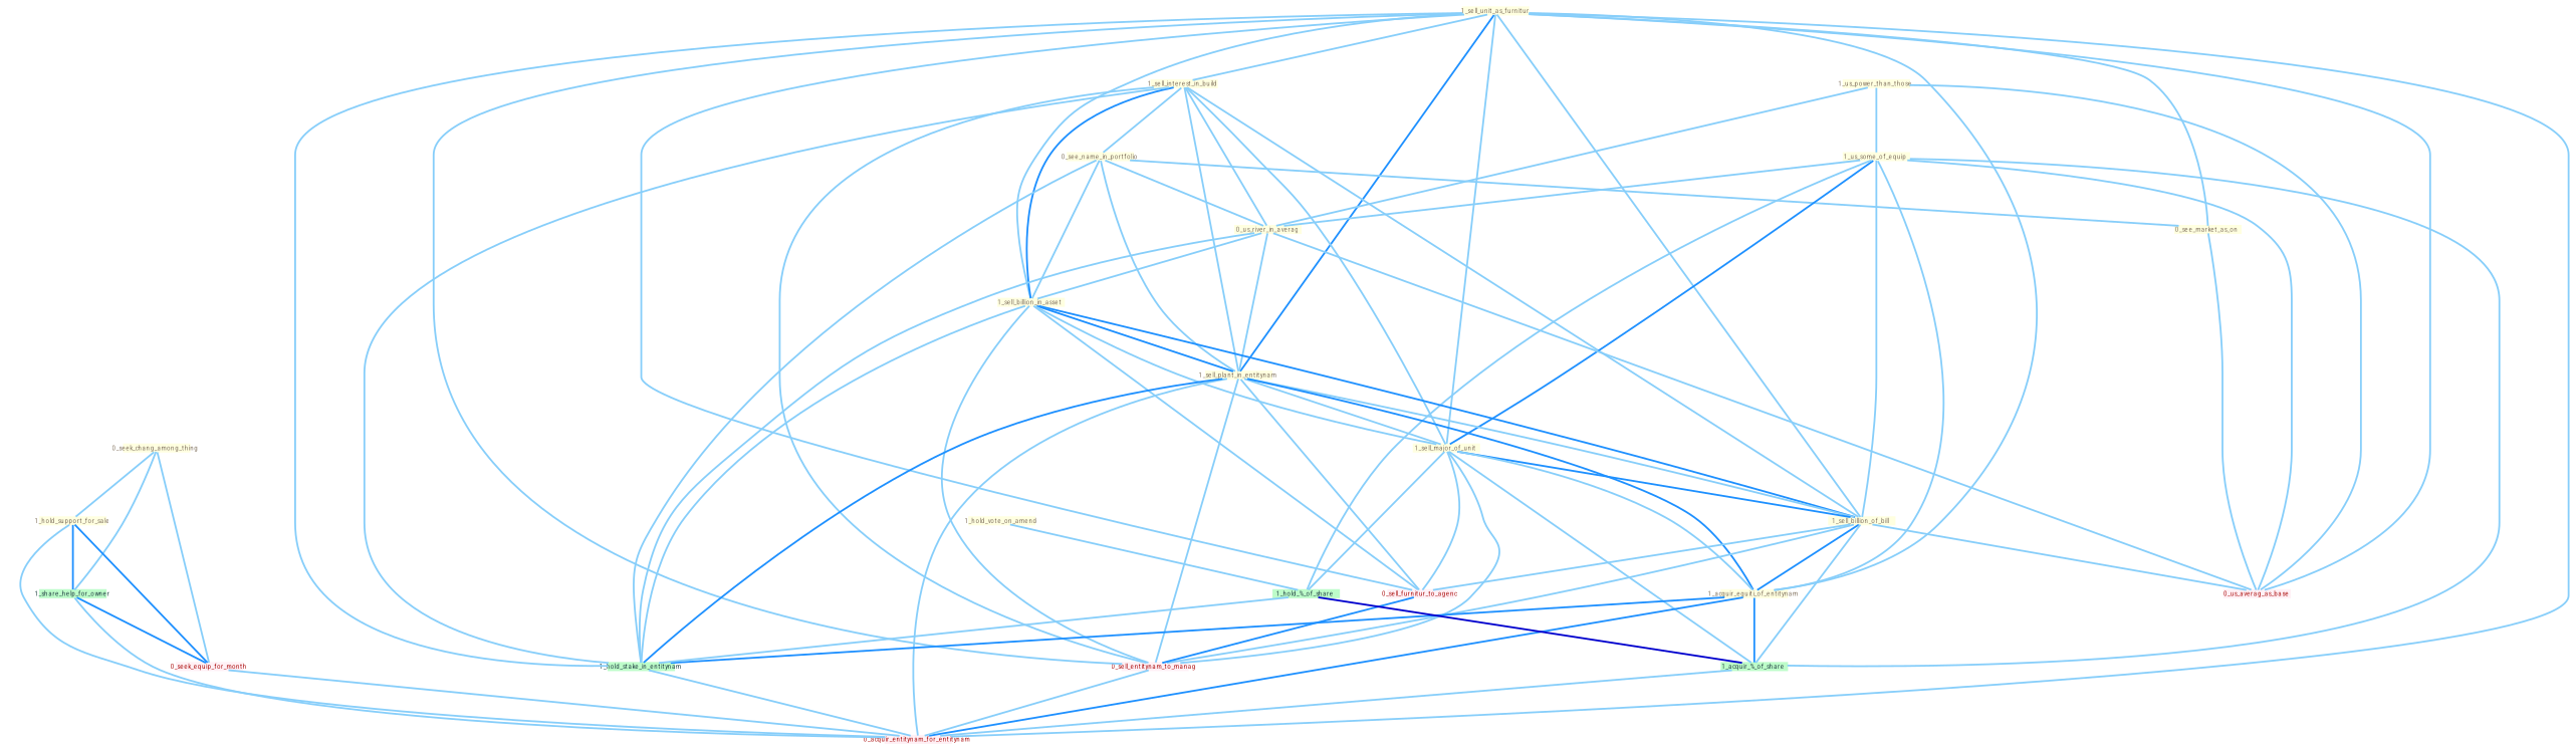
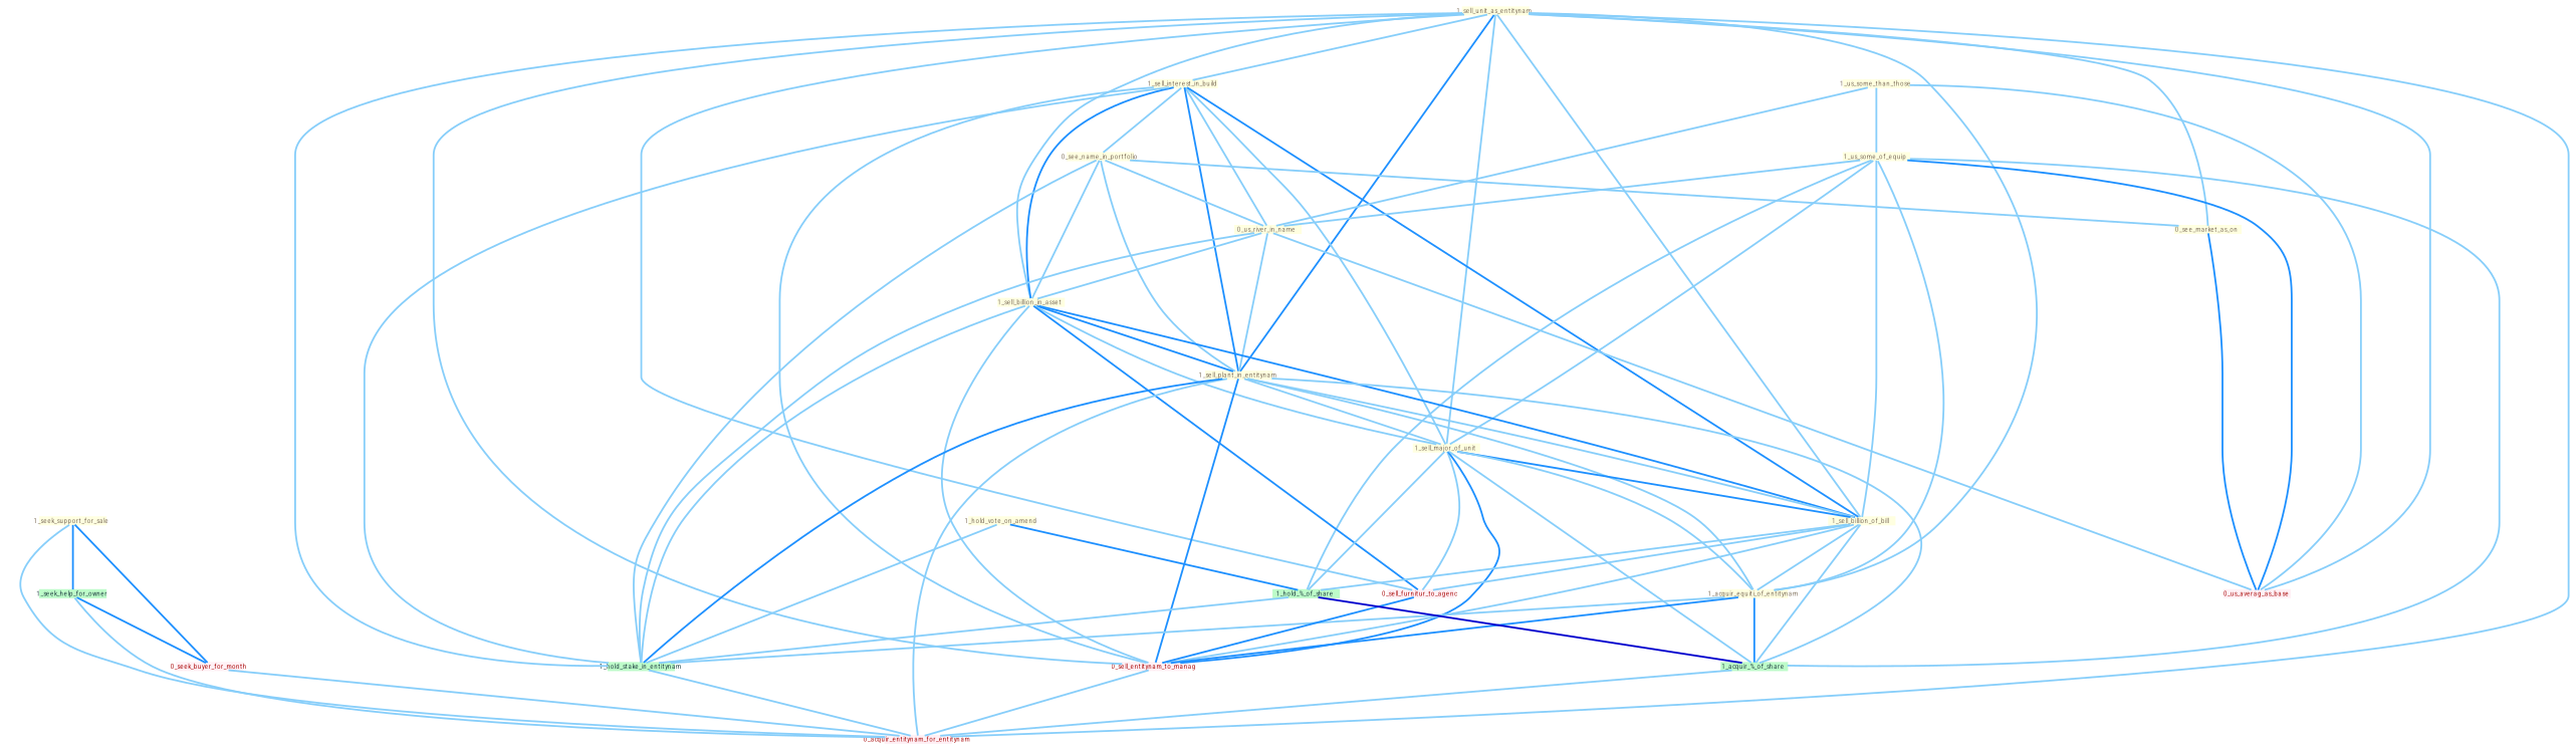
  graph {
    fontname="Roboto Condensed"
    node [color="#ffffe0" fixedsize=true fontcolor="#8b7d6b" fontname="Roboto Condensed" fontsize=4 shape=polygon style=filled]
    edge [color="#87cefa" fontname="Roboto Condensed" w=1]
-   "0_seek_chang_among_thing " [height=.06 width=.5]
-   "1_sell_unit_as_entitynam " [height=.06 width=.5 label="1_sell_unit_as_furnitur"]
+   "1_sell_unit_as_entitynam " [height=.06 width=.5]
    "1_sell_interest_in_build " [height=.06 width=.5]
-   "1_seek_support_for_sale " [height=.06 width=.5 label="1_hold_support_for_sale"]
-   "1_us_power_than_those " [height=.06 width=.5]
+   "1_seek_support_for_sale " [height=.06 width=.5]
+   "1_us_power_than_those " [height=.06 width=.5 label="1_us_some_than_those"]
    "0_see_name_in_portfolio " [height=.06 width=.5]
    "0_see_market_as_on " [height=.06 width=.5]
    "1_us_some_of_equip " [height=.06 width=.5]
-   "0_us_river_in_name " [height=.06 width=.5 label="0_us_river_in_averag"]
+   "0_us_river_in_name " [height=.06 width=.5]
    "1_sell_billion_in_asset " [height=.06 width=.5]
    "1_sell_plant_in_entitynam " [height=.06 width=.5]
    "1_sell_major_of_unit " [height=.06 width=.5]
    "1_hold_vote_on_amend " [height=.06 width=.5]
    "1_sell_billion_of_bill " [height=.06 width=.5]
    "1_acquir_equiti_of_entitynam " [height=.06 width=.5]
-   "0_seek_buyer_for_month " [color="#fff0f5" fontcolor="#b22222" height=.06 width=.5 label="0_seek_equip_for_month"]
+   "0_seek_buyer_for_month " [color="#fff0f5" fontcolor="#b22222" height=.06 width=.5]
    "0_sell_furnitur_to_agenc " [color="#fff0f5" fontcolor="#b22222" height=.06 width=.5]
    "0_us_averag_as_base " [color="#fff0f5" fontcolor="#b22222" height=.06 width=.5]
    "0_sell_entitynam_to_manag " [color="#fff0f5" fontcolor="#b22222" height=.06 width=.5]
    "0_acquir_entitynam_for_entitynam " [color="#fff0f5" fontcolor="#b22222" height=.06 width=.5]
-   "1_seek_help_for_owner " [color="#BDFCC9" fontcolor="#2f4f4f" height=.06 width=.5 label="1_share_help_for_owner"]
+   "1_seek_help_for_owner " [color="#BDFCC9" fontcolor="#2f4f4f" height=.06 width=.5]
    "1_hold_stake_in_entitynam " [color="#BDFCC9" fontcolor="#2f4f4f" height=.06 width=.5]
    "1_hold_%_of_share " [color="#BDFCC9" fontcolor="#2f4f4f" height=.06 width=.5]
    "1_acquir_%_of_share " [color="#BDFCC9" fontcolor="#2f4f4f" height=.06 width=.5]
    subgraph sub_1 {
-     "0_seek_chang_among_thing "
      "1_sell_unit_as_entitynam "
      "1_sell_interest_in_build "
      "1_seek_support_for_sale "
      "1_us_power_than_those "
      "0_see_name_in_portfolio "
      "0_see_market_as_on "
      "1_us_some_of_equip "
      "0_us_river_in_name "
      "1_sell_billion_in_asset "
      "1_sell_plant_in_entitynam "
      "1_sell_major_of_unit "
      "1_hold_vote_on_amend "
      "1_sell_billion_of_bill "
      "1_acquir_equiti_of_entitynam "
    }
    subgraph sub_2 {
      "0_seek_buyer_for_month "
      "0_sell_furnitur_to_agenc "
      "0_us_averag_as_base "
      "0_sell_entitynam_to_manag "
      "0_acquir_entitynam_for_entitynam "
    }
-   "0_seek_chang_among_thing " -- "1_seek_support_for_sale "
-   "0_seek_chang_among_thing " -- "0_seek_buyer_for_month "
-   "0_seek_chang_among_thing " -- "1_seek_help_for_owner "
    "1_sell_unit_as_entitynam " -- "1_sell_interest_in_build "
    "1_sell_unit_as_entitynam " -- "0_see_market_as_on "
    "1_sell_unit_as_entitynam " -- "1_sell_billion_in_asset "
    "1_sell_unit_as_entitynam " -- "1_sell_plant_in_entitynam " [color="#1e90ff" w=2]
    "1_sell_unit_as_entitynam " -- "1_sell_major_of_unit "
    "1_sell_unit_as_entitynam " -- "1_sell_billion_of_bill "
    "1_sell_unit_as_entitynam " -- "1_acquir_equiti_of_entitynam "
    "1_sell_unit_as_entitynam " -- "0_sell_furnitur_to_agenc "
    "1_sell_unit_as_entitynam " -- "0_us_averag_as_base "
    "1_sell_unit_as_entitynam " -- "0_sell_entitynam_to_manag "
    "1_sell_unit_as_entitynam " -- "0_acquir_entitynam_for_entitynam "
    "1_sell_unit_as_entitynam " -- "1_hold_stake_in_entitynam "
    "1_sell_interest_in_build " -- "0_see_name_in_portfolio "
    "1_sell_interest_in_build " -- "0_us_river_in_name "
    "1_sell_interest_in_build " -- "1_sell_billion_in_asset " [color="#1e90ff" w=2]
-   "1_sell_interest_in_build " -- "1_sell_plant_in_entitynam " [w=2]
+   "1_sell_interest_in_build " -- "1_sell_plant_in_entitynam " [color="#1e90ff" w=2]
    "1_sell_interest_in_build " -- "1_sell_major_of_unit "
-   "1_sell_interest_in_build " -- "1_sell_billion_of_bill "
+   "1_sell_interest_in_build " -- "1_sell_billion_of_bill " [color="#1e90ff"]
    "1_sell_interest_in_build " -- "0_sell_entitynam_to_manag "
    "1_sell_interest_in_build " -- "1_hold_stake_in_entitynam "
    "1_seek_support_for_sale " -- "0_seek_buyer_for_month " [color="#1e90ff" w=2]
    "1_seek_support_for_sale " -- "0_acquir_entitynam_for_entitynam "
    "1_seek_support_for_sale " -- "1_seek_help_for_owner " [color="#1e90ff" w=2]
    "1_us_power_than_those " -- "1_us_some_of_equip "
    "1_us_power_than_those " -- "0_us_river_in_name "
    "1_us_power_than_those " -- "0_us_averag_as_base "
    "0_see_name_in_portfolio " -- "0_see_market_as_on "
    "0_see_name_in_portfolio " -- "0_us_river_in_name "
    "0_see_name_in_portfolio " -- "1_sell_billion_in_asset "
    "0_see_name_in_portfolio " -- "1_sell_plant_in_entitynam "
    "0_see_name_in_portfolio " -- "1_hold_stake_in_entitynam "
-   "0_see_market_as_on " -- "0_us_averag_as_base "
+   "0_see_market_as_on " -- "0_us_averag_as_base " [color="#1e90ff"]
    "1_us_some_of_equip " -- "0_us_river_in_name "
-   "1_us_some_of_equip " -- "1_sell_major_of_unit " [color="#1e90ff"]
+   "1_us_some_of_equip " -- "1_sell_major_of_unit "
    "1_us_some_of_equip " -- "1_sell_billion_of_bill "
    "1_us_some_of_equip " -- "1_acquir_equiti_of_entitynam "
-   "1_us_some_of_equip " -- "0_us_averag_as_base "
+   "1_us_some_of_equip " -- "0_us_averag_as_base " [color="#1e90ff"]
    "1_us_some_of_equip " -- "1_hold_%_of_share "
    "1_us_some_of_equip " -- "1_acquir_%_of_share "
    "0_us_river_in_name " -- "1_sell_billion_in_asset "
    "0_us_river_in_name " -- "1_sell_plant_in_entitynam "
    "0_us_river_in_name " -- "0_us_averag_as_base "
    "0_us_river_in_name " -- "1_hold_stake_in_entitynam "
    "1_sell_billion_in_asset " -- "1_sell_plant_in_entitynam " [color="#1e90ff" w=2]
    "1_sell_billion_in_asset " -- "1_sell_major_of_unit "
    "1_sell_billion_in_asset " -- "1_sell_billion_of_bill " [color="#1e90ff" w=2]
-   "1_sell_billion_in_asset " -- "0_sell_furnitur_to_agenc "
+   "1_sell_billion_in_asset " -- "0_sell_furnitur_to_agenc " [color="#1e90ff"]
    "1_sell_billion_in_asset " -- "0_sell_entitynam_to_manag "
    "1_sell_billion_in_asset " -- "1_hold_stake_in_entitynam "
    "1_sell_plant_in_entitynam " -- "1_sell_major_of_unit "
    "1_sell_plant_in_entitynam " -- "1_sell_billion_of_bill "
-   "1_sell_plant_in_entitynam " -- "1_acquir_equiti_of_entitynam " [color="#1e90ff"]
-   "1_sell_plant_in_entitynam " -- "0_sell_furnitur_to_agenc "
-   "1_sell_plant_in_entitynam " -- "0_sell_entitynam_to_manag "
+   "1_sell_plant_in_entitynam " -- "1_acquir_equiti_of_entitynam "
+   "1_sell_plant_in_entitynam " -- "1_acquir_%_of_share "
+   "1_sell_plant_in_entitynam " -- "0_sell_entitynam_to_manag " [color="#1e90ff"]
    "1_sell_plant_in_entitynam " -- "0_acquir_entitynam_for_entitynam "
    "1_sell_plant_in_entitynam " -- "1_hold_stake_in_entitynam " [color="#1e90ff" w=2]
    "1_sell_major_of_unit " -- "1_sell_billion_of_bill " [color="#1e90ff" w=2]
    "1_sell_major_of_unit " -- "1_acquir_equiti_of_entitynam "
    "1_sell_major_of_unit " -- "0_sell_furnitur_to_agenc "
-   "1_sell_major_of_unit " -- "0_sell_entitynam_to_manag "
+   "1_sell_major_of_unit " -- "0_sell_entitynam_to_manag " [color="#1e90ff"]
    "1_sell_major_of_unit " -- "1_hold_%_of_share "
    "1_sell_major_of_unit " -- "1_acquir_%_of_share "
-   "1_hold_vote_on_amend " -- "1_hold_%_of_share "
-   "1_sell_billion_of_bill " -- "1_acquir_equiti_of_entitynam " [color="#1e90ff"]
+   "1_hold_vote_on_amend " -- "1_hold_stake_in_entitynam "
+   "1_hold_vote_on_amend " -- "1_hold_%_of_share " [color="#1e90ff"]
+   "1_sell_billion_of_bill " -- "1_acquir_equiti_of_entitynam "
    "1_sell_billion_of_bill " -- "0_sell_furnitur_to_agenc "
    "1_sell_billion_of_bill " -- "0_sell_entitynam_to_manag "
-   "1_sell_billion_of_bill " -- "0_us_averag_as_base "
+   "1_sell_billion_of_bill " -- "1_hold_%_of_share "
    "1_sell_billion_of_bill " -- "1_acquir_%_of_share "
-   "1_acquir_equiti_of_entitynam " -- "0_acquir_entitynam_for_entitynam " [color="#1e90ff" w=2]
-   "1_acquir_equiti_of_entitynam " -- "1_hold_stake_in_entitynam " [color="#1e90ff"]
+   "1_acquir_equiti_of_entitynam " -- "0_sell_entitynam_to_manag " [color="#1e90ff" w=2]
+   "1_acquir_equiti_of_entitynam " -- "1_hold_stake_in_entitynam "
    "1_acquir_equiti_of_entitynam " -- "1_acquir_%_of_share " [color="#1e90ff" w=2]
    "0_seek_buyer_for_month " -- "0_acquir_entitynam_for_entitynam "
    "0_sell_furnitur_to_agenc " -- "0_sell_entitynam_to_manag " [color="#1e90ff" w=2]
    "0_sell_entitynam_to_manag " -- "0_acquir_entitynam_for_entitynam "
    "1_seek_help_for_owner " -- "0_seek_buyer_for_month " [color="#1e90ff" w=2]
    "1_seek_help_for_owner " -- "0_acquir_entitynam_for_entitynam "
    "1_hold_stake_in_entitynam " -- "0_acquir_entitynam_for_entitynam "
    "1_hold_%_of_share " -- "1_hold_stake_in_entitynam "
    "1_hold_%_of_share " -- "1_acquir_%_of_share " [color="#0000cd" w=3]
    "1_acquir_%_of_share " -- "0_acquir_entitynam_for_entitynam "
  }
